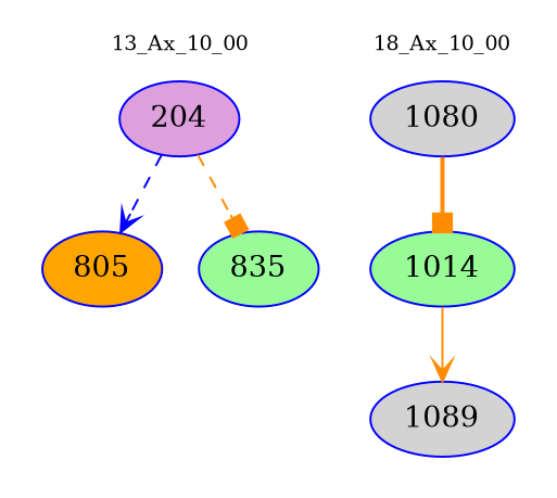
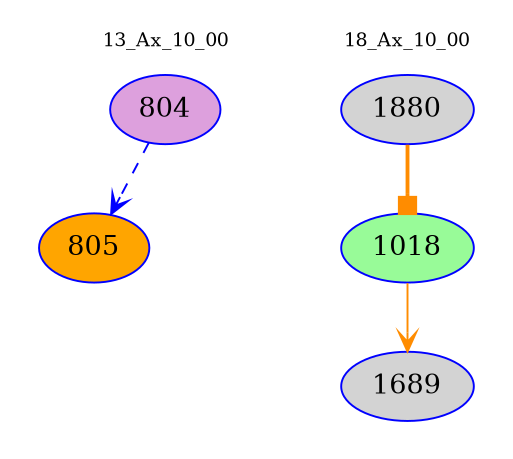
  digraph {
    node [color=blue fillcolor=palegreen style=filled]
    edge [arrowhead=vee color=darkorange style=dashed]
-   n1 [fillcolor=plum label=204]
+   n1 [fillcolor=plum label=804]
    n2 [fillcolor=orange label=805]
-   n3 [label=835]
-   n4 [fillcolor=lightgrey label=1080]
-   n5 [label=1014]
-   n6 [fillcolor=lightgrey label=1089]
+   n4 [fillcolor=lightgrey label=1880]
+   n5 [label=1018]
+   n6 [fillcolor=lightgrey label=1689]
    subgraph cluster_1 {
      color=white
      fontsize=10
      label="13_Ax_10_00"
      n1
      n2
-     n3
    }
    subgraph cluster_2 {
      color=white
      fontsize=10
      label="18_Ax_10_00"
      n4
      n5
      n6
    }
    n1 -> n2 [color=blue]
-   n1 -> n3 [arrowhead=box]
    n4 -> n5 [arrowhead=box style=bold]
    n5 -> n6 [style=solid]
  }
